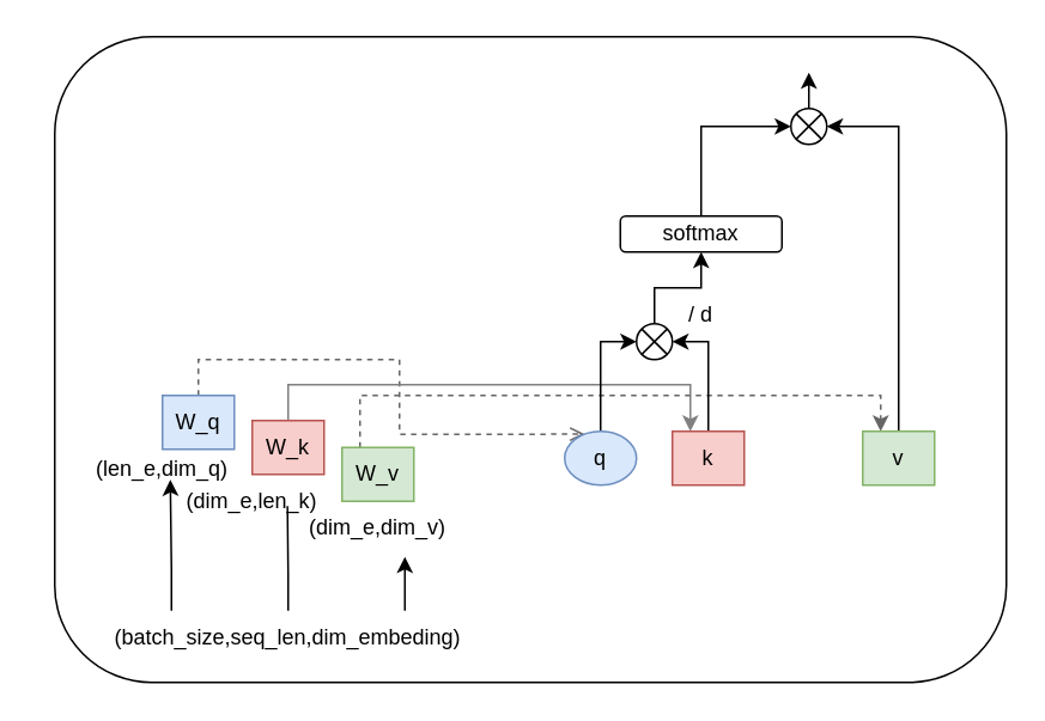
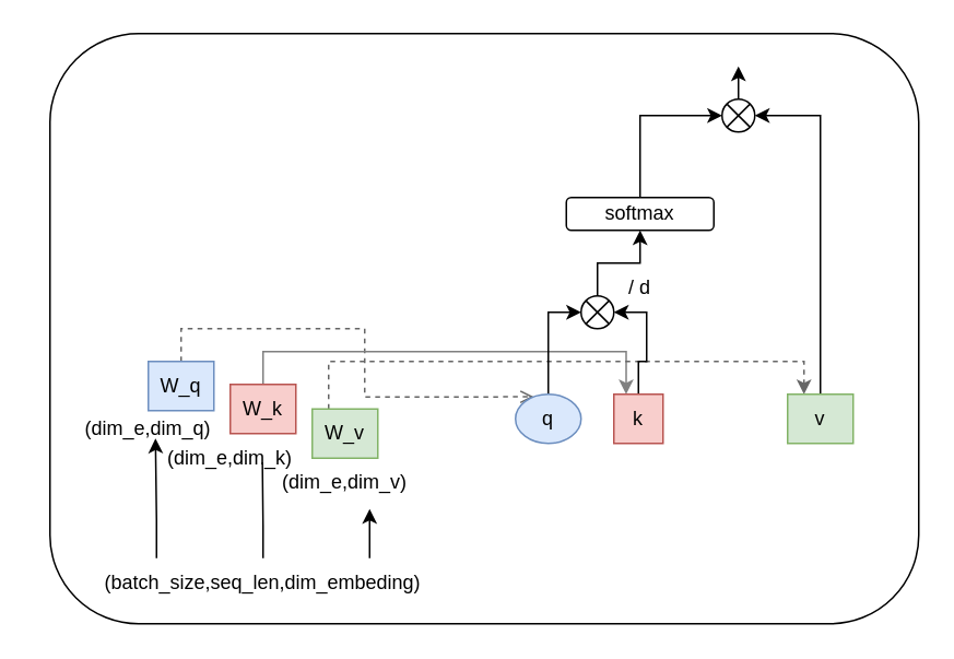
  <mxCell id="0" />
  <mxCell id="1" parent="0" />
  <mxCell id="2" value="" style="rounded=1;whiteSpace=wrap;html=1;" vertex="1" parent="1"><mxGeometry x="30" y="20" width="530" height="360" as="geometry" /></mxCell>
  <mxCell id="3" style="edgeStyle=orthogonalEdgeStyle;rounded=0;orthogonalLoop=1;jettySize=auto;html=1;exitX=0.5;exitY=0;exitDx=0;exitDy=0;entryX=0.25;entryY=0;entryDx=0;entryDy=0;dashed=1;strokeColor=#666666;endArrow=open;" edge="1" parent="1" source="4" target="12"><mxGeometry relative="1" as="geometry" /></mxCell>
  <mxCell id="4" value="W_q" style="rounded=0;whiteSpace=wrap;html=1;fillColor=#dae8fc;strokeColor=#6c8ebf;" vertex="1" parent="1"><mxGeometry x="90" y="220" width="40" height="30" as="geometry" /></mxCell>
  <mxCell id="5" style="edgeStyle=orthogonalEdgeStyle;rounded=0;orthogonalLoop=1;jettySize=auto;html=1;exitX=0.5;exitY=0;exitDx=0;exitDy=0;entryX=0.25;entryY=0;entryDx=0;entryDy=0;dashed=0;strokeColor=#808080;" edge="1" parent="1" source="6" target="14"><mxGeometry relative="1" as="geometry" /></mxCell>
  <mxCell id="6" value="W_k" style="rounded=0;whiteSpace=wrap;html=1;fillColor=#f8cecc;strokeColor=#b85450;" vertex="1" parent="1"><mxGeometry x="140" y="234" width="40" height="30" as="geometry" /></mxCell>
  <mxCell id="7" style="edgeStyle=orthogonalEdgeStyle;rounded=0;orthogonalLoop=1;jettySize=auto;html=1;exitX=0.25;exitY=0;exitDx=0;exitDy=0;entryX=0.25;entryY=0;entryDx=0;entryDy=0;dashed=1;strokeColor=#666666;" edge="1" parent="1" source="8" target="16"><mxGeometry relative="1" as="geometry" /></mxCell>
  <mxCell id="8" value="W_v" style="rounded=0;whiteSpace=wrap;html=1;fillColor=#d5e8d4;strokeColor=#82b366;" vertex="1" parent="1"><mxGeometry x="190" y="249" width="40" height="30" as="geometry" /></mxCell>
  <mxCell id="9" style="edgeStyle=orthogonalEdgeStyle;rounded=0;orthogonalLoop=1;jettySize=auto;html=1;exitX=0.75;exitY=0;exitDx=0;exitDy=0;" edge="1" parent="1" source="10"><mxGeometry relative="1" as="geometry"><mxPoint x="225" y="310" as="targetPoint" /></mxGeometry></mxCell>
  <mxCell id="10" value="(batch_size,seq_len,dim_embeding)" style="text;html=1;align=center;verticalAlign=middle;whiteSpace=wrap;rounded=0;" vertex="1" parent="1"><mxGeometry x="30" y="340" width="260" height="30" as="geometry" /></mxCell>
  <mxCell id="11" style="edgeStyle=orthogonalEdgeStyle;rounded=0;orthogonalLoop=1;jettySize=auto;html=1;exitX=0.5;exitY=0;exitDx=0;exitDy=0;entryX=0;entryY=0.5;entryDx=0;entryDy=0;" edge="1" parent="1" source="12" target="18"><mxGeometry relative="1" as="geometry" /></mxCell>
  <mxCell id="12" value="q" style="ellipse;whiteSpace=wrap;html=1;fillColor=#dae8fc;strokeColor=#6c8ebf;" vertex="1" parent="1"><mxGeometry x="314" y="240" width="40" height="30" as="geometry" /></mxCell>
  <mxCell id="13" style="edgeStyle=orthogonalEdgeStyle;rounded=0;orthogonalLoop=1;jettySize=auto;html=1;exitX=0.5;exitY=0;exitDx=0;exitDy=0;entryX=1;entryY=0.5;entryDx=0;entryDy=0;" edge="1" parent="1" source="14" target="18"><mxGeometry relative="1" as="geometry" /></mxCell>
- <mxCell id="14" value="k" style="rounded=0;whiteSpace=wrap;html=1;fillColor=#f8cecc;strokeColor=#b85450;" vertex="1" parent="1"><mxGeometry x="374" y="240" width="40" height="30" as="geometry" /></mxCell>
+ <mxCell id="14" value="k" style="rounded=0;whiteSpace=wrap;html=1;fillColor=#f8cecc;strokeColor=#b85450;" vertex="1" parent="1"><mxGeometry x="374" y="240" width="30" height="30" as="geometry" /></mxCell>
  <mxCell id="15" style="edgeStyle=orthogonalEdgeStyle;rounded=0;orthogonalLoop=1;jettySize=auto;html=1;exitX=0.5;exitY=0;exitDx=0;exitDy=0;entryX=1;entryY=0.5;entryDx=0;entryDy=0;" edge="1" parent="1" source="16" target="22"><mxGeometry relative="1" as="geometry" /></mxCell>
  <mxCell id="16" value="v" style="rounded=0;whiteSpace=wrap;html=1;fillColor=#d5e8d4;strokeColor=#82b366;" vertex="1" parent="1"><mxGeometry x="480" y="240" width="40" height="30" as="geometry" /></mxCell>
  <mxCell id="17" style="edgeStyle=orthogonalEdgeStyle;rounded=0;orthogonalLoop=1;jettySize=auto;html=1;exitX=0.5;exitY=0;exitDx=0;exitDy=0;entryX=0.5;entryY=1;entryDx=0;entryDy=0;" edge="1" parent="1" source="18" target="20"><mxGeometry relative="1" as="geometry" /></mxCell>
  <mxCell id="18" value="" style="shape=sumEllipse;perimeter=ellipsePerimeter;whiteSpace=wrap;html=1;backgroundOutline=1;" vertex="1" parent="1"><mxGeometry x="354" y="180" width="20" height="20" as="geometry" /></mxCell>
  <mxCell id="19" style="edgeStyle=orthogonalEdgeStyle;rounded=0;orthogonalLoop=1;jettySize=auto;html=1;exitX=0.5;exitY=0;exitDx=0;exitDy=0;entryX=0;entryY=0.5;entryDx=0;entryDy=0;" edge="1" parent="1" source="20" target="22"><mxGeometry relative="1" as="geometry" /></mxCell>
  <mxCell id="20" value="softmax" style="rounded=1;whiteSpace=wrap;html=1;" vertex="1" parent="1"><mxGeometry x="345" y="120" width="90" height="20" as="geometry" /></mxCell>
  <mxCell id="21" style="edgeStyle=orthogonalEdgeStyle;rounded=0;orthogonalLoop=1;jettySize=auto;html=1;exitX=0.5;exitY=0;exitDx=0;exitDy=0;" edge="1" parent="1" source="22"><mxGeometry relative="1" as="geometry"><mxPoint x="450" y="40" as="targetPoint" /></mxGeometry></mxCell>
  <mxCell id="22" value="" style="shape=sumEllipse;perimeter=ellipsePerimeter;whiteSpace=wrap;html=1;backgroundOutline=1;" vertex="1" parent="1"><mxGeometry x="440" y="60" width="20" height="20" as="geometry" /></mxCell>
  <mxCell id="23" value="/ d" style="text;html=1;align=center;verticalAlign=middle;whiteSpace=wrap;rounded=0;" vertex="1" parent="1"><mxGeometry x="360" y="160" width="60" height="30" as="geometry" /></mxCell>
- <mxCell id="24" value="(len_e,dim_q)" style="text;html=1;align=center;verticalAlign=middle;whiteSpace=wrap;rounded=0;" vertex="1" parent="1"><mxGeometry x="20" y="246" width="140" height="30" as="geometry" /></mxCell>
- <mxCell id="25" value="(dim_e,len_k)" style="text;html=1;align=center;verticalAlign=middle;whiteSpace=wrap;rounded=0;" vertex="1" parent="1"><mxGeometry x="70" y="264" width="140" height="30" as="geometry" /></mxCell>
+ <mxCell id="24" value="(dim_e,dim_q)" style="text;html=1;align=center;verticalAlign=middle;whiteSpace=wrap;rounded=0;" vertex="1" parent="1"><mxGeometry x="20" y="246" width="140" height="30" as="geometry" /></mxCell>
+ <mxCell id="25" value="(dim_e,dim_k)" style="text;html=1;align=center;verticalAlign=middle;whiteSpace=wrap;rounded=0;" vertex="1" parent="1"><mxGeometry x="70" y="264" width="140" height="30" as="geometry" /></mxCell>
  <mxCell id="26" value="(dim_e,dim_v)" style="text;html=1;align=center;verticalAlign=middle;whiteSpace=wrap;rounded=0;" vertex="1" parent="1"><mxGeometry x="140" y="279" width="140" height="30" as="geometry" /></mxCell>
  <mxCell id="27" style="edgeStyle=orthogonalEdgeStyle;rounded=0;orthogonalLoop=1;jettySize=auto;html=1;exitX=0.25;exitY=0;exitDx=0;exitDy=0;entryX=0.174;entryY=0.1;entryDx=0;entryDy=0;entryPerimeter=0;" edge="1" parent="1" source="10" target="25"><mxGeometry relative="1" as="geometry" /></mxCell>
  <mxCell id="28" style="edgeStyle=orthogonalEdgeStyle;rounded=0;orthogonalLoop=1;jettySize=auto;html=1;exitX=0.5;exitY=0;exitDx=0;exitDy=0;entryX=0.14;entryY=0.089;entryDx=0;entryDy=0;entryPerimeter=0;endArrow=none;" edge="1" parent="1" source="10" target="26"><mxGeometry relative="1" as="geometry" /></mxCell>
